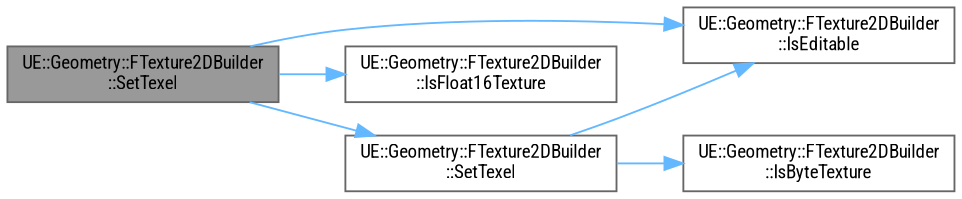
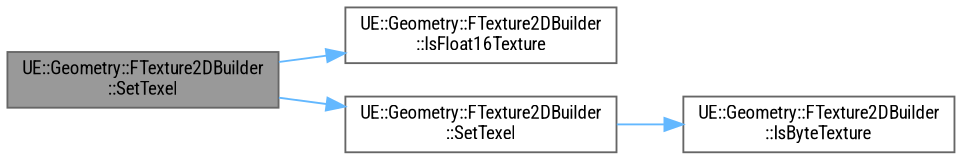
  digraph {
    rankdir=LR
    fontname="Roboto Condensed"
    node [color=grey40 fillcolor=white fontname="Roboto Condensed" fontsize=10 shape=box style=filled]
    edge [color=steelblue1 fontname="Roboto Condensed" fontsize=10 labelfontname=Helvetica labelfontsize=10 style=solid]
    n1 [color=gray40 fillcolor=grey60 fontcolor=black height=0.2 label="UE::Geometry::FTexture2DBuilder\l::SetTexel" width=0.4]
-   n2 [height=0.2 label="UE::Geometry::FTexture2DBuilder\l::IsEditable" width=0.4]
    n3 [height=0.2 label="UE::Geometry::FTexture2DBuilder\l::IsFloat16Texture" width=0.4]
    n4 [height=0.2 label="UE::Geometry::FTexture2DBuilder\l::SetTexel" width=0.4]
    n5 [height=0.2 label="UE::Geometry::FTexture2DBuilder\l::IsByteTexture" width=0.4]
-   n1 -> n2
    n1 -> n3
    n1 -> n4
-   n4 -> n2
    n4 -> n5
  }
